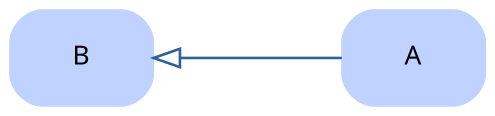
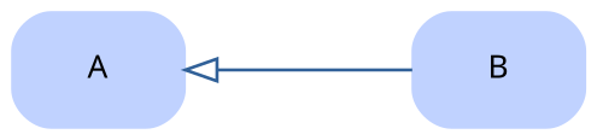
  digraph {
    concentrate=true
    rankdir=LR
    ranksep="1.0 equally"
    node [color="#c0d2ff" fontname="sans-serif" fontsize=10.0 shape=box style="rounded,filled"]
    n1 [label=A]
    n2 [label=B]
    subgraph sub_1 {
      bgcolor="#f0f0f8"
      fontname="sans-serif"
      fontsize=8.0
      label=test1
      n1
      n2
    }
-   n2 -> n1 [arrowhead=onormal arrowtail=onormal color="#306098" dir=back fontname="sans-serif" fontsize=10.0]
+   n1 -> n2 [arrowhead=onormal arrowtail=onormal color="#306098" dir=back fontname="sans-serif" fontsize=10.0]
  }
